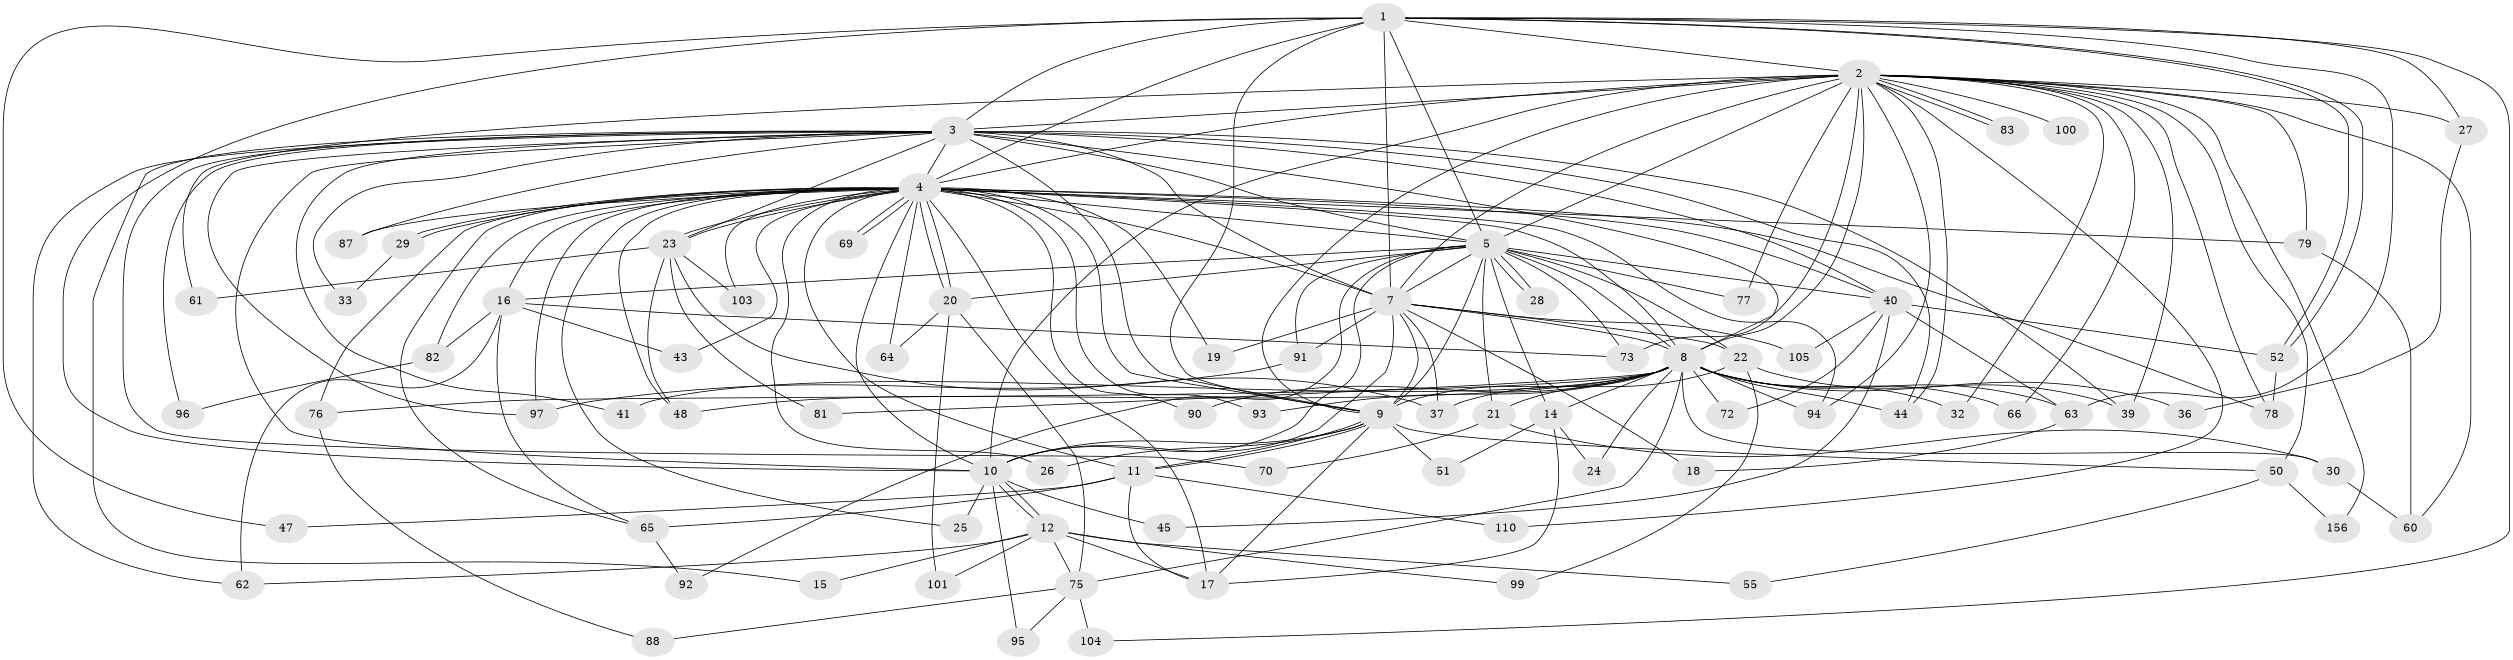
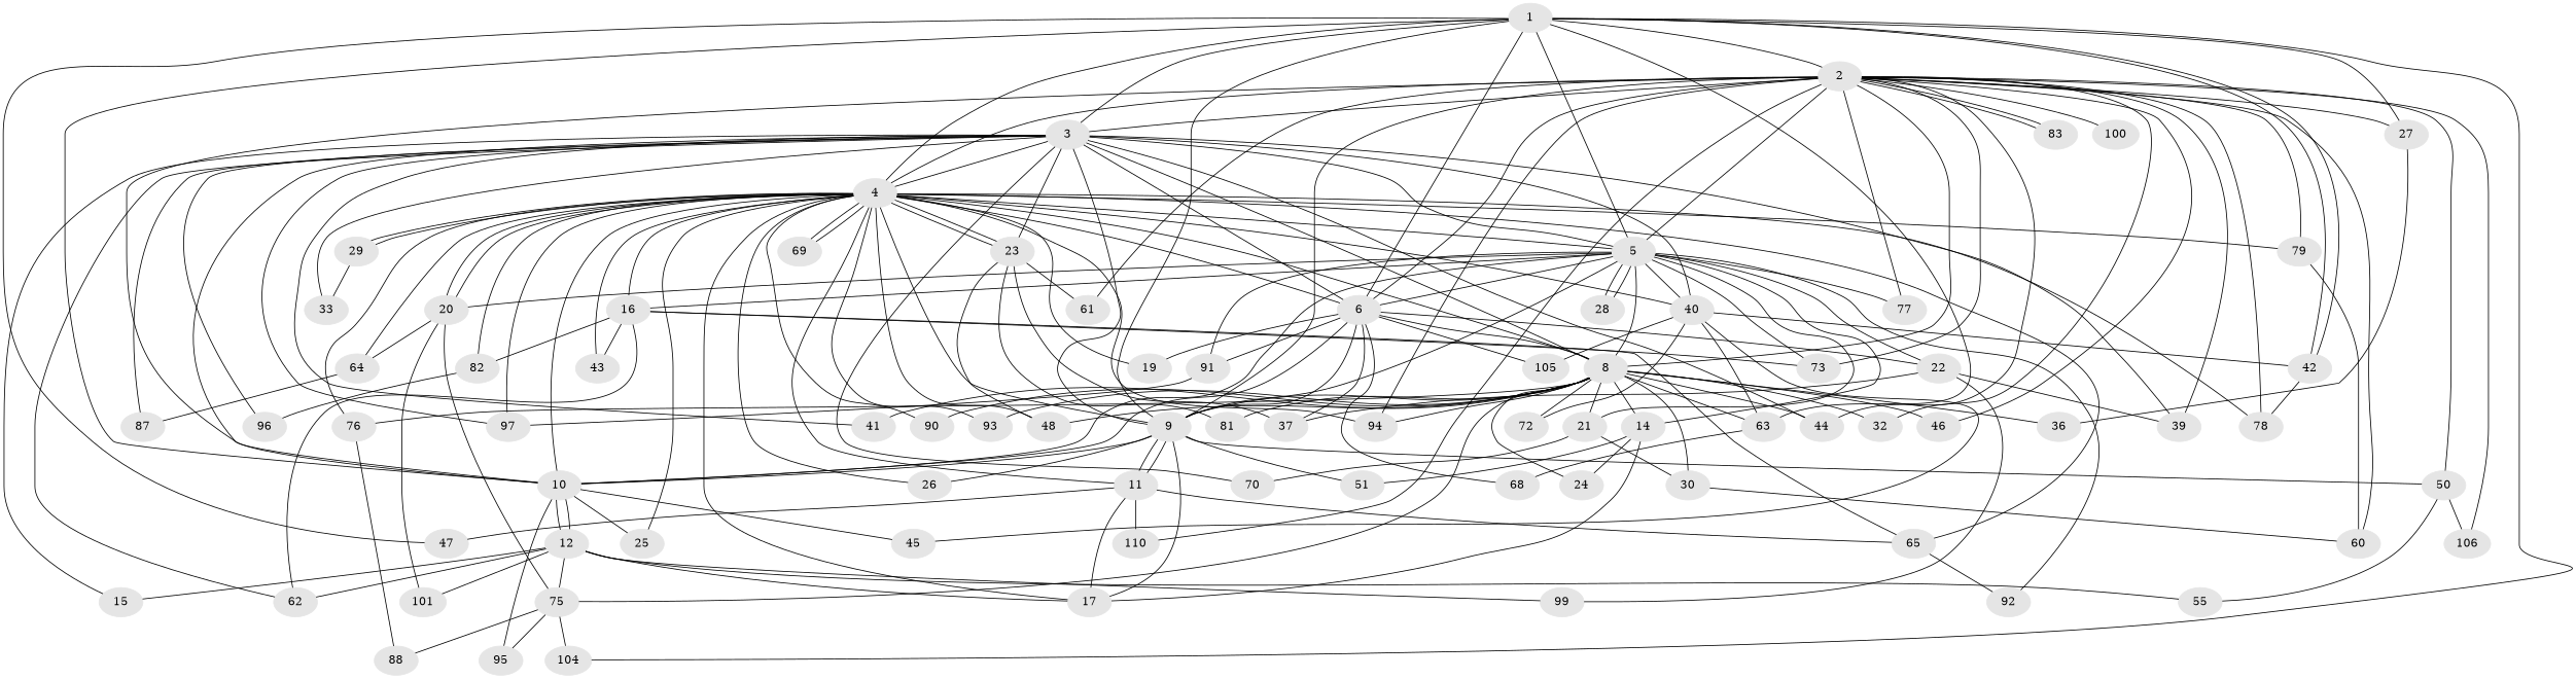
  graph {
    fontname="DejaVu Serif"
    node [color=gray90 fontname="DejaVu Serif" style=filled]
    edge [fontname="DejaVu Serif"]
    1 [super="+18"]
    2 [super="+7"]
    3 [super="+67"]
    4 [super="+13"]
    5 [super="+53"]
-   6 [super="+69" label=7]
+   6 [super="+69"]
    9 [super="+108"]
    10 [super="+35"]
    27
-   42 [super="+86" label=52]
+   42 [super="+86"]
    47
    104
    63
    8 [super="+71"]
    32
    39 [super="+54"]
    44 [super="+58"]
-   46 [label=66]
+   46
    50 [super="+85"]
    n20 [label=79]
    60 [super="+74"]
    61
    73 [super="+79"]
    77
    78
    83
    94 [super="+109"]
    100
-   106 [label=156]
+   106
    110
    15
    23 [super="+57"]
    33
    40 [super="+66"]
    41
    62
    70
    87
    96
    97 [super="+107"]
    11 [super="+34"]
    16
    17 [super="+31"]
    19
    20 [super="+56"]
    25
    26
    29
    43
    48 [super="+89"]
    n51 [label=69]
    64
    65 [super="+84"]
    76
    82
    90
    93
-   103
    14 [super="+28"]
    21
    22 [super="+38"]
    91
    92
    n64 [label=28]
    37 [super="+52"]
-   68 [label=18]
+   68
    105
    24
    30
    36
    72
    75 [super="+102"]
    81
    51
    12 [super="+80"]
    45
    95
    55
    101
    88
    99
    1 -- 2 [weight=2]
    1 -- 3 [weight=2]
    1 -- 4
    1 -- 5 [weight=2]
    1 -- 6
    1 -- 9
    1 -- 10
    1 -- 27
    1 -- 42
    1 -- 42
    1 -- 47
    1 -- 104
    1 -- 63
    2 -- 3 [weight=2]
    2 -- 4 [weight=2]
    2 -- 5 [weight=2]
    2 -- 6 [weight=2]
    2 -- 9 [weight=2]
    2 -- 10 [weight=3]
    2 -- 27
    2 -- 8 [weight=2]
    2 -- 32
    2 -- 39
    2 -- 44
    2 -- 46
    2 -- 50 [weight=2]
    2 -- n20
    2 -- 60
    2 -- 61
    2 -- 73
    2 -- 77
    2 -- 78
    2 -- 83
    2 -- 83
    2 -- 94
    2 -- 100
    2 -- 106
    2 -- 110
    3 -- 4
    3 -- 5
    3 -- 6
    3 -- 9
    3 -- 10
    3 -- 8
    3 -- 39
    3 -- 44
    3 -- 15
    3 -- 23
    3 -- 33
    3 -- 40
    3 -- 41
    3 -- 62
    3 -- 70
    3 -- 87
    3 -- 96
    3 -- 97
    4 -- 5
    4 -- 6
    4 -- 9
    4 -- 10
    4 -- 8 [weight=2]
    4 -- n20
    4 -- 78
    4 -- 94
    4 -- 23
    4 -- 23
    4 -- 40
-   4 -- 87
+   64 -- 87
    4 -- 97
    4 -- 11
    4 -- 16
    4 -- 17
    4 -- 19
    4 -- 20
    4 -- 20
    4 -- 25
    4 -- 26
    4 -- 29
    4 -- 29
    4 -- 43
    4 -- 48
    4 -- n51
    4 -- n51
    4 -- 64
    4 -- 65
    4 -- 76
    4 -- 82
    4 -- 90
    4 -- 93
-   4 -- 103
    5 -- 6
    5 -- 9
    5 -- 10
    5 -- 8
    5 -- 73
    5 -- 77
    5 -- 40
    5 -- 16
    5 -- 20
    5 -- 14
    5 -- 21
    5 -- 22 [weight=2]
    5 -- 91
    5 -- 92
    5 -- n64
    5 -- n64
    6 -- 9 [weight=2]
    6 -- 10
    6 -- 8
    6 -- 19
    6 -- 22
    6 -- 91
    6 -- 37
    6 -- 68
    6 -- 105
    9 -- 10
    9 -- 50
    9 -- 11
    9 -- 11
    9 -- 17
    9 -- 26
    9 -- 51
    10 -- 25
    10 -- 12
    10 -- 12
    10 -- 45
    10 -- 95
    27 -- 36
    42 -- 78
    63 -- 68
    8 -- 9
    8 -- 63
    8 -- 32
    8 -- 44
    8 -- 46
    8 -- 94
    8 -- 41
    8 -- 48
    8 -- 76
    8 -- 90
    8 -- 93
    8 -- 14
    8 -- 21
    8 -- 24
    8 -- 30
    8 -- 36
    8 -- 72
    8 -- 75
    8 -- 81
    50 -- 106
    50 -- 55
    n20 -- 60
    23 -- 61
    23 -- 48
-   23 -- 103
    23 -- 37
    23 -- 81
    40 -- 42
    40 -- 63
    40 -- 105
    40 -- 72
    40 -- 45
    11 -- 47
    11 -- 110
    11 -- 17
    11 -- 65
    16 -- 73
    16 -- 62
    16 -- 43
    16 -- 65
    16 -- 82
    20 -- 64
    20 -- 75
    20 -- 101
    29 -- 33
    65 -- 92
    76 -- 88
    82 -- 96
    14 -- 17
    14 -- 24
    14 -- 51
    21 -- 70
    21 -- 30
    22 -- 39
    22 -- 37
    22 -- 99
    91 -- 97
    30 -- 60
    75 -- 104
    75 -- 95
    75 -- 88
    12 -- 15
    12 -- 62
    12 -- 17
    12 -- 75
    12 -- 55
    12 -- 101
    12 -- 99
  }
